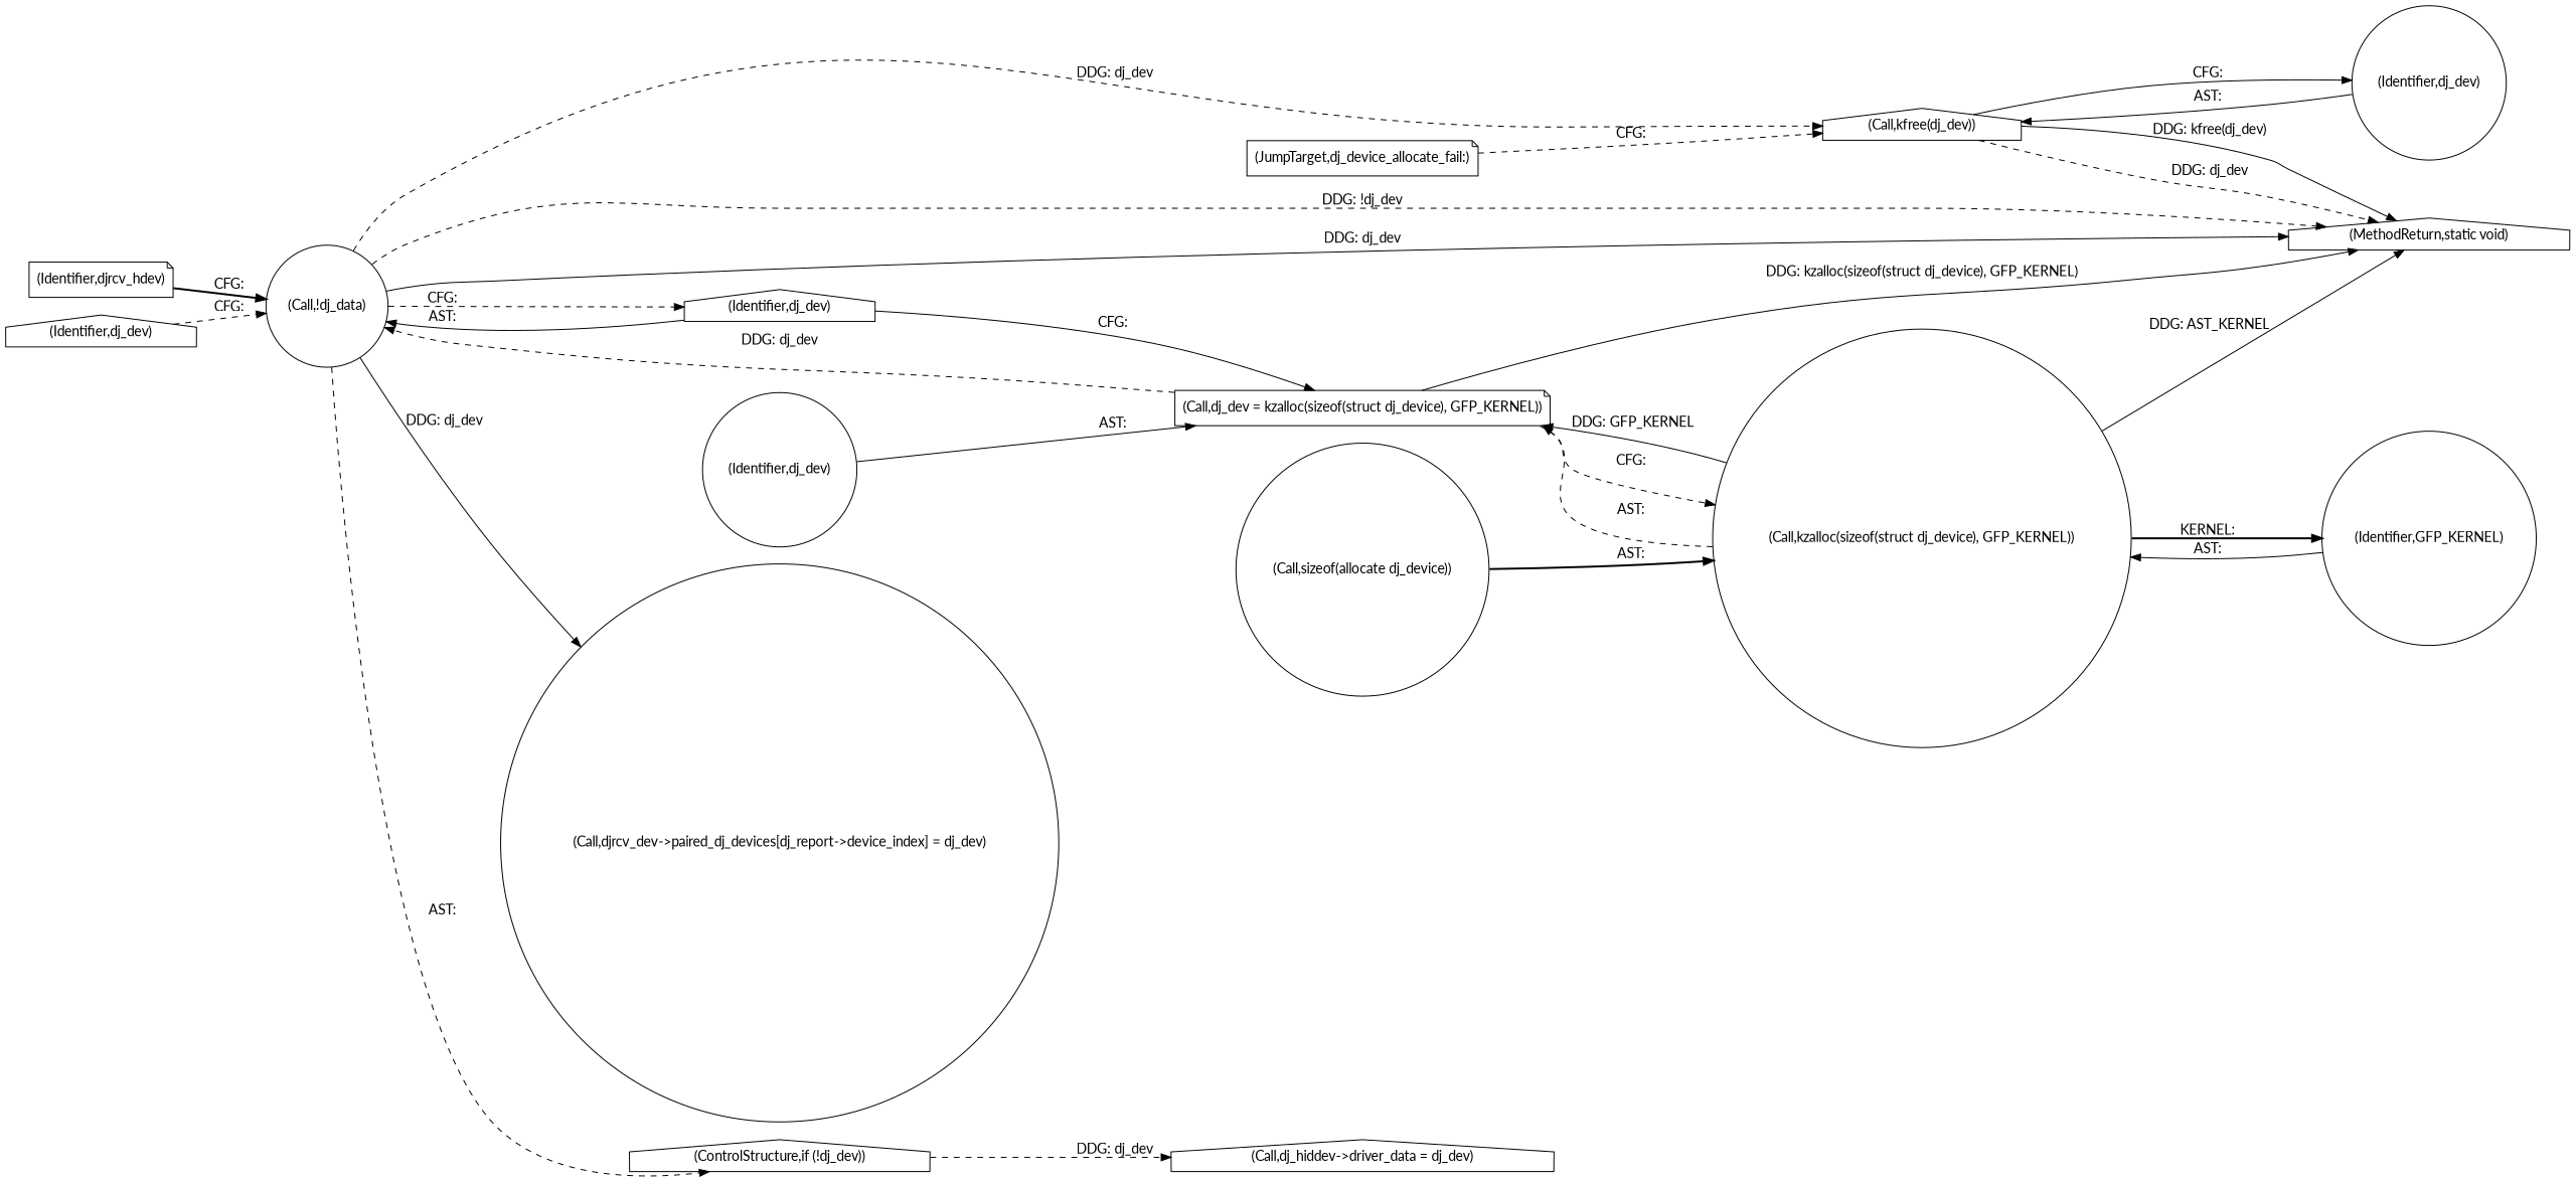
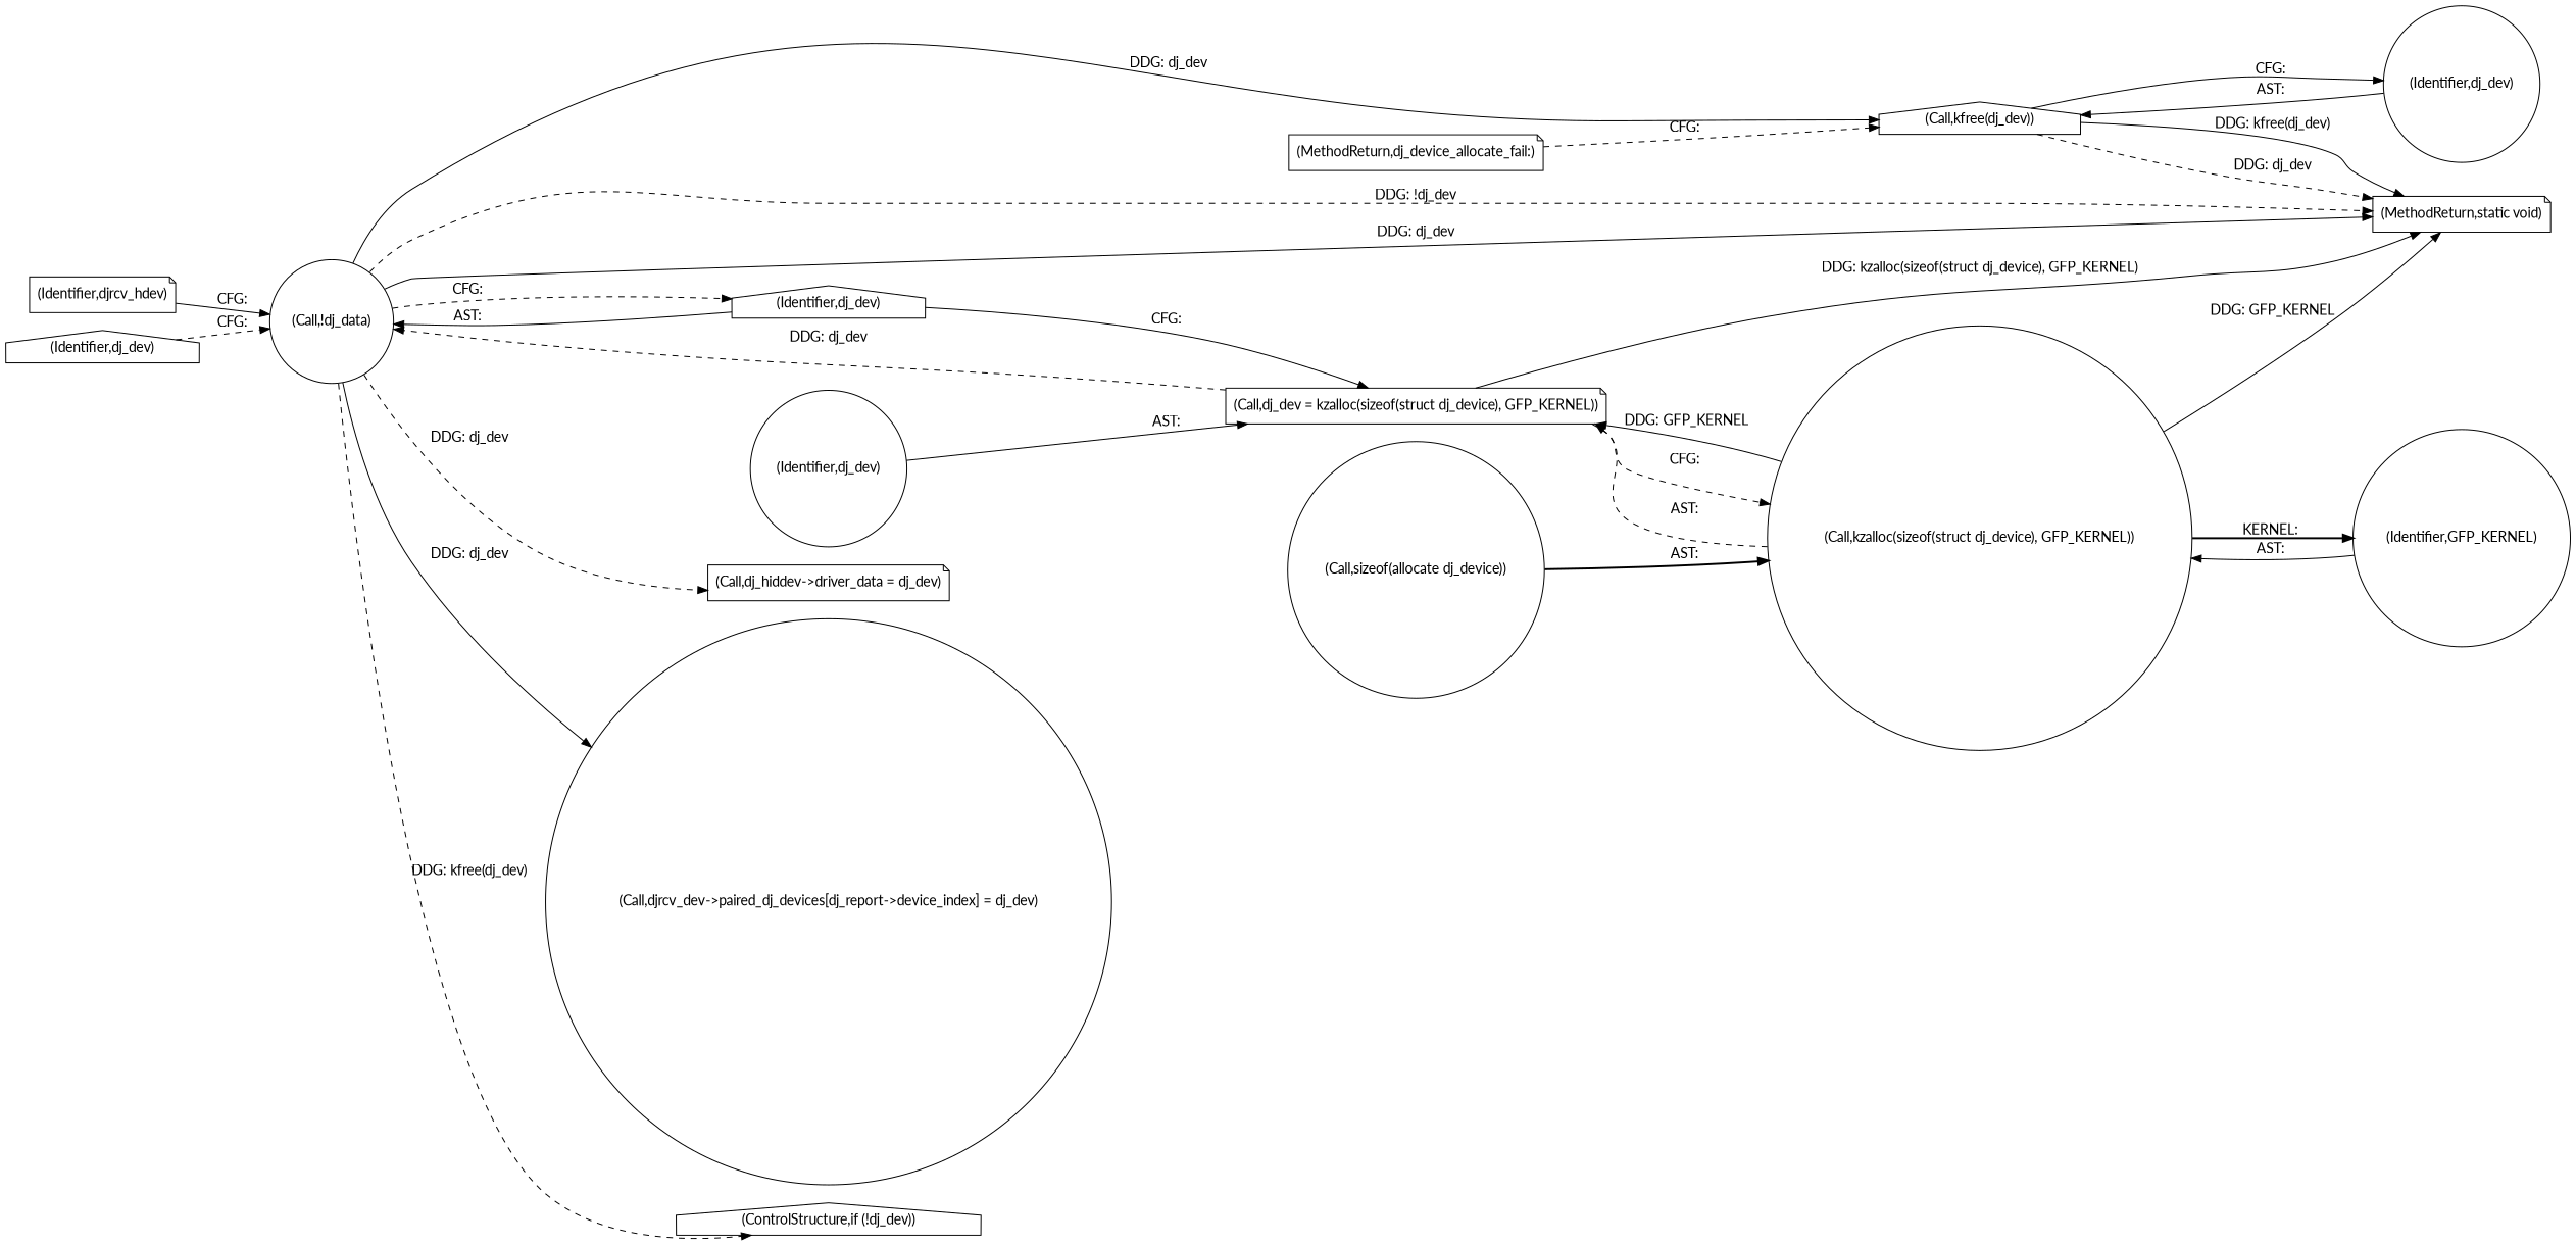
  digraph {
    fontname=Lato
    rankdir=LR
    node [fontname=Lato shape=circle]
    edge [fontname=Lato style=solid]
    n1 [label="(Call,kfree(dj_dev))" shape=house]
-   n2 [label="(MethodReturn,static void)" shape=house]
+   n2 [label="(MethodReturn,static void)" shape=note]
    n3 [label="(Identifier,dj_dev)"]
    n4 [label="(Call,!dj_data)"]
-   n5 [label="(Call,dj_hiddev->driver_data = dj_dev)" shape=house]
+   n5 [label="(Call,dj_hiddev->driver_data = dj_dev)" shape=note]
    n6 [label="(Identifier,dj_dev)" shape=house]
    n7 [label="(Call,djrcv_dev->paired_dj_devices[dj_report->device_index] = dj_dev)"]
    n8 [label="(ControlStructure,if (!dj_dev))" shape=house]
    n9 [label="(Call,dj_dev = kzalloc(sizeof(struct dj_device), GFP_KERNEL))" shape=note]
    n10 [label="(Call,kzalloc(sizeof(struct dj_device), GFP_KERNEL))"]
    n11 [label="(Identifier,GFP_KERNEL)"]
    n12 [label="(Identifier,djrcv_hdev)" shape=note]
    n13 [label="(Call,sizeof(allocate dj_device))"]
    n14 [label="(Identifier,dj_dev)"]
-   n15 [label="(JumpTarget,dj_device_allocate_fail:)" shape=note]
+   n15 [label="(MethodReturn,dj_device_allocate_fail:)" shape=note]
    n16 [label="(Identifier,dj_dev)" shape=house]
    n1 -> n2 [label="DDG: kfree(dj_dev)"]
    n1 -> n2 [label="DDG: dj_dev" style=dashed]
    n1 -> n3 [label="CFG: "]
    n3 -> n1 [label="AST: "]
-   n4 -> n1 [label="DDG: dj_dev" style=dashed]
+   n4 -> n1 [label="DDG: dj_dev"]
    n4 -> n2 [label="DDG: !dj_dev" style=dashed]
    n4 -> n2 [label="DDG: dj_dev"]
-   n8 -> n5 [label="DDG: dj_dev" style=dashed]
+   n4 -> n5 [label="DDG: dj_dev" style=dashed]
    n4 -> n6 [label="CFG: " style=dashed]
    n4 -> n7 [label="DDG: dj_dev"]
-   n4 -> n8 [label="AST: " style=dashed]
+   n4 -> n8 [label="DDG: kfree(dj_dev)" style=dashed]
    n6 -> n4 [label="AST: "]
    n6 -> n9 [label="CFG: "]
    n9 -> n2 [label="DDG: kzalloc(sizeof(struct dj_device), GFP_KERNEL)"]
    n9 -> n4 [label="DDG: dj_dev" style=dashed]
    n9 -> n10 [label="CFG: " style=dashed]
-   n10 -> n2 [label="DDG: AST_KERNEL"]
+   n10 -> n2 [label="DDG: GFP_KERNEL"]
    n10 -> n9 [label="AST: " style=dashed]
    n10 -> n9 [label="DDG: GFP_KERNEL"]
    n10 -> n11 [label="KERNEL: " style=bold]
    n11 -> n10 [label="AST: "]
-   n12 -> n4 [label="CFG: " style=bold]
+   n12 -> n4 [label="CFG: "]
    n13 -> n10 [label="AST: " style=bold]
    n14 -> n9 [label="AST: "]
    n15 -> n1 [label="CFG: " style=dashed]
    n16 -> n4 [label="CFG: " style=dashed]
  }
